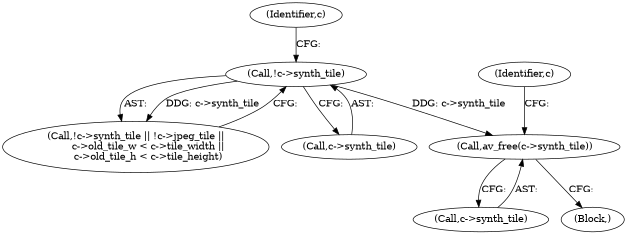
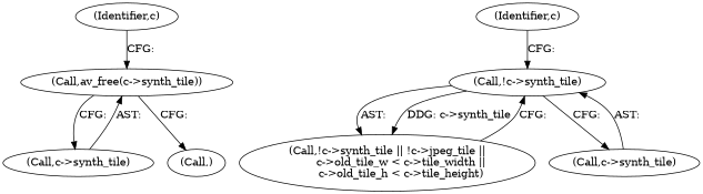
  digraph {
    n1 [label="(Call,av_free(c->synth_tile))"]
    n2 [label="(Call,c->synth_tile)"]
-   n3 [label="(Block,)"]
+   n3 [label="(Call,)"]
    n4 [label="(Call,!c->synth_tile)"]
    n5 [label="(Call,!c->synth_tile || !c->jpeg_tile ||\n        c->old_tile_w < c->tile_width ||\n        c->old_tile_h < c->tile_height)"]
    n6 [label="(Call,c->synth_tile)"]
    n7 [label="(Identifier,c)"]
    n8 [label="(Identifier,c)"]
    n1 -> n2 [label="CFG: "]
    n1 -> n3 [label="CFG: "]
    n2 -> n1 [label="AST: "]
-   n4 -> n1 [label="DDG: c->synth_tile"]
    n4 -> n5 [label="AST: "]
    n4 -> n5 [label="DDG: c->synth_tile"]
    n4 -> n6 [label="CFG: "]
    n5 -> n4 [label="CFG: "]
    n6 -> n4 [label="AST: "]
    n7 -> n4 [label="CFG: "]
    n8 -> n1 [label="CFG: "]
  }
